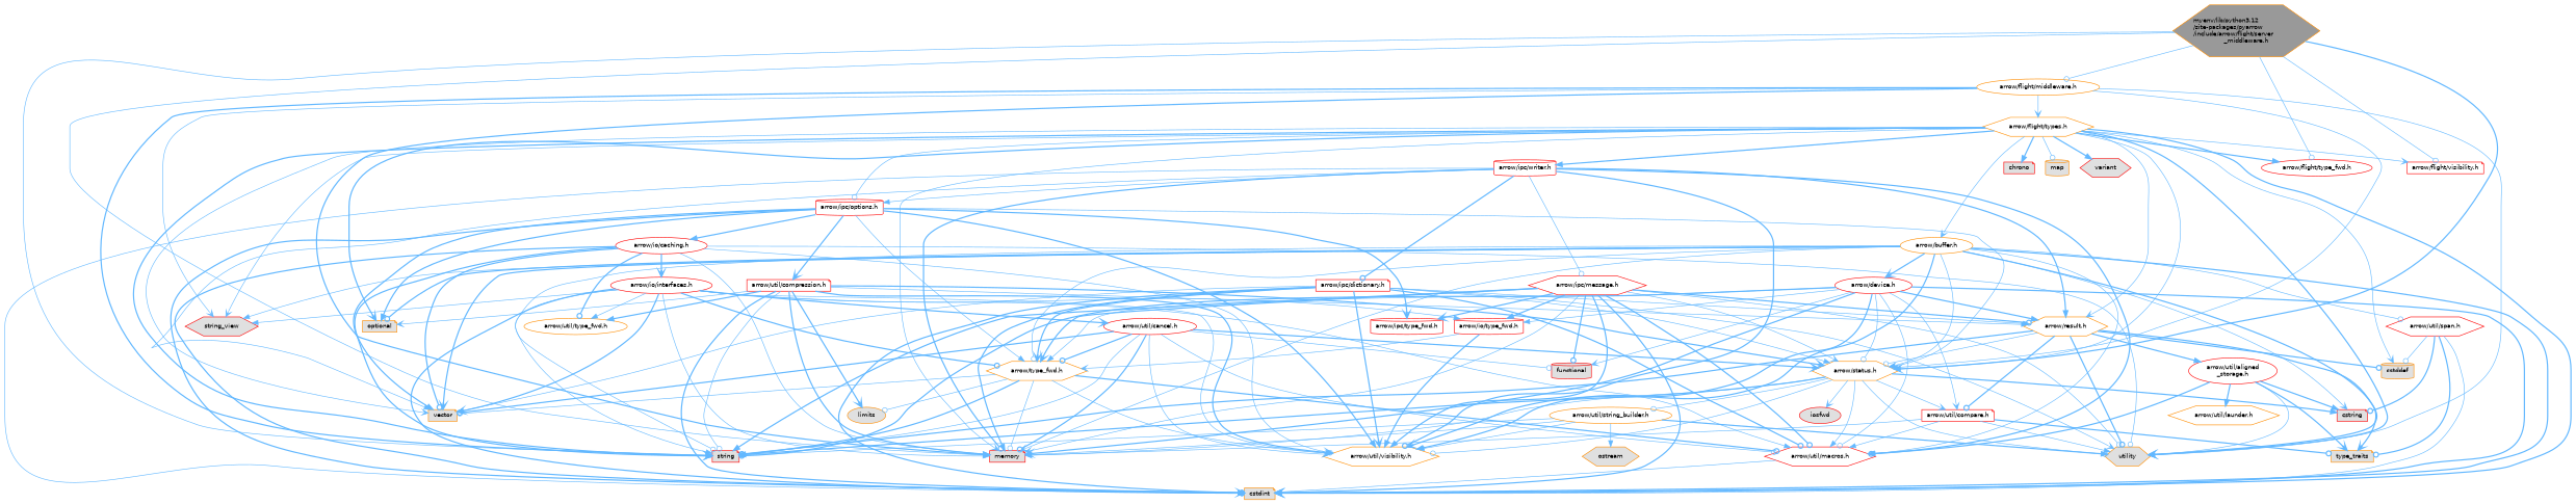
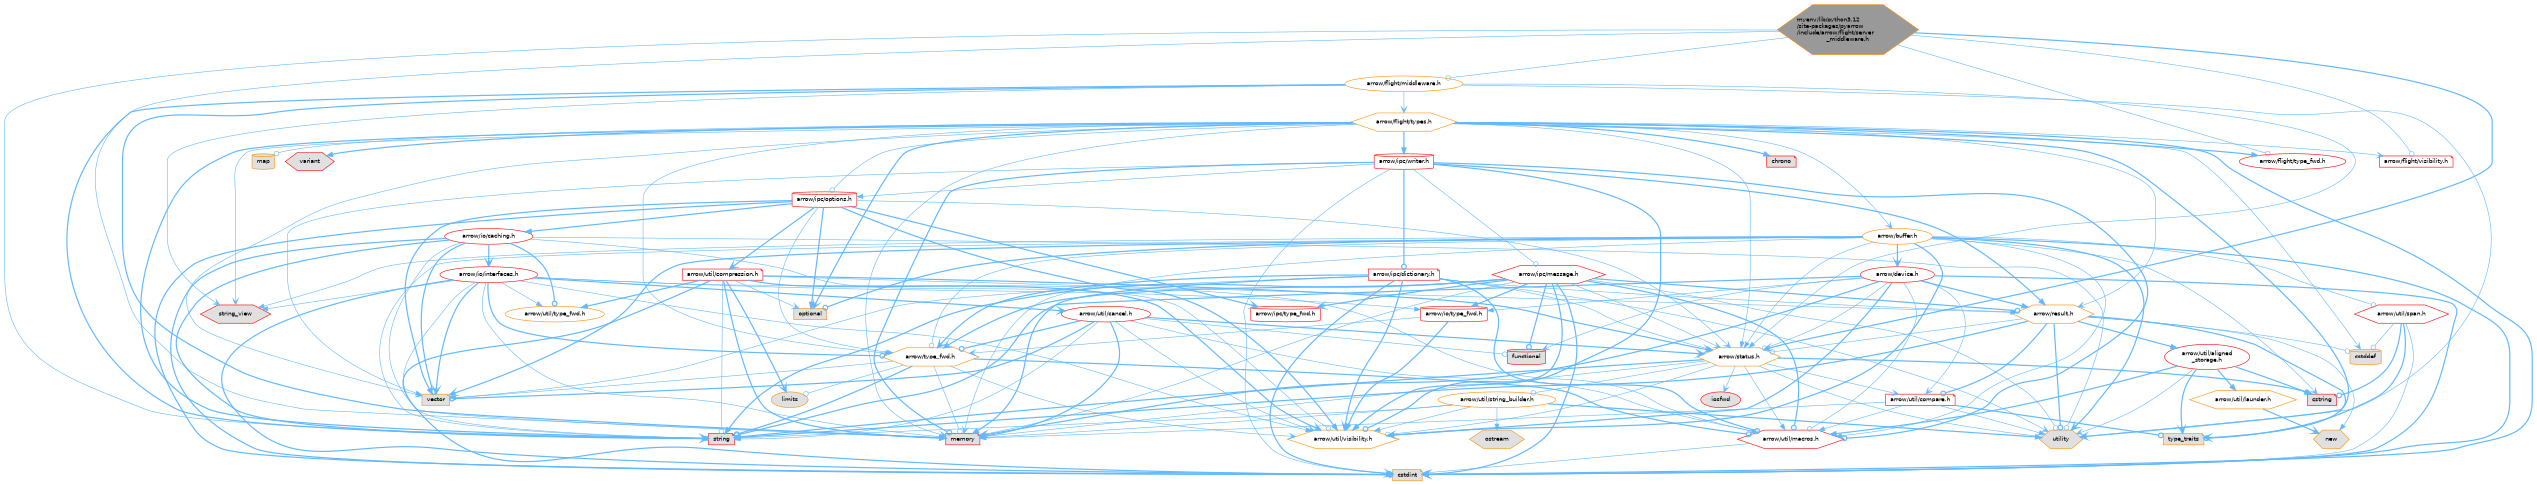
  digraph {
    node [color=red fillcolor=white fontname=Helvetica fontsize=10 shape=hexagon style=filled]
    edge [arrowhead=normal color=steelblue1 fontname=Helvetica fontsize=10 labelfontname=Helvetica labelfontsize=10 style=solid]
    n1 [color=darkorange fillcolor=grey60 fontcolor=black height=0.2 label="myenv/lib/python3.12\l/site-packages/pyarrow\l/include/arrow/flight/server\l_middleware.h" width=0.4]
    n2 [fillcolor="#E0E0E0" height=0.2 label=memory shape=note width=0.4]
    n3 [fillcolor="#E0E0E0" height=0.2 label=string shape=note width=0.4]
    n4 [color=darkorange height=0.2 label="arrow/flight/middleware.h" shape=ellipse width=0.4]
    n5 [color=darkorange height=0.2 label="arrow/status.h" width=0.4]
    n6 [height=0.2 label="arrow/flight/type_fwd.h" shape=ellipse width=0.4]
    n7 [height=0.2 label="arrow/flight/visibility.h" shape=note width=0.4]
    n8 [fillcolor="#E0E0E0" height=0.2 label=string_view width=0.4]
    n9 [color=darkorange fillcolor="#E0E0E0" height=0.2 label=utility width=0.4]
    n10 [color=darkorange height=0.2 label="arrow/flight/types.h" width=0.4]
    n11 [fillcolor="#E0E0E0" height=0.2 label=cstring shape=note width=0.4]
    n12 [height=0.2 label="arrow/util/macros.h" width=0.4]
    n13 [color=darkorange height=0.2 label="arrow/util/visibility.h" width=0.4]
    n14 [height=0.2 label="arrow/util/compare.h" shape=note width=0.4]
    n15 [fillcolor="#E0E0E0" height=0.2 label=iosfwd shape=ellipse width=0.4]
    n16 [color=darkorange height=0.2 label="arrow/util/string_builder.h" shape=ellipse width=0.4]
    n17 [fillcolor="#E0E0E0" height=0.2 label=chrono shape=note width=0.4]
    n18 [color=darkorange fillcolor="#E0E0E0" height=0.2 label=cstddef shape=cylinder width=0.4]
    n19 [color=darkorange fillcolor="#E0E0E0" height=0.2 label=cstdint shape=note width=0.4]
    n20 [color=darkorange fillcolor="#E0E0E0" height=0.2 label=map shape=cylinder width=0.4]
    n21 [color=darkorange fillcolor="#E0E0E0" height=0.2 label=optional shape=note width=0.4]
    n22 [fillcolor="#E0E0E0" height=0.2 label=variant width=0.4]
    n23 [color=darkorange fillcolor="#E0E0E0" height=0.2 label=vector shape=note width=0.4]
    n24 [color=darkorange height=0.2 label="arrow/buffer.h" shape=ellipse width=0.4]
    n25 [color=darkorange height=0.2 label="arrow/result.h" width=0.4]
    n26 [height=0.2 label="arrow/ipc/options.h" shape=cylinder width=0.4]
    n27 [height=0.2 label="arrow/ipc/writer.h" shape=cylinder width=0.4]
    n28 [height=0.2 label="arrow/device.h" shape=ellipse width=0.4]
    n29 [color=darkorange height=0.2 label="arrow/type_fwd.h" width=0.4]
    n30 [height=0.2 label="arrow/util/span.h" width=0.4]
+   n31 [color=darkorange fillcolor="#E0E0E0" height=0.2 label=new width=0.4]
    n32 [color=darkorange fillcolor="#E0E0E0" height=0.2 label=type_traits shape=note width=0.4]
    n33 [height=0.2 label="arrow/util/aligned\l_storage.h" shape=ellipse width=0.4]
    n34 [height=0.2 label="arrow/io/caching.h" shape=ellipse width=0.4]
    n35 [height=0.2 label="arrow/ipc/type_fwd.h" shape=cylinder width=0.4]
    n36 [height=0.2 label="arrow/util/compression.h" shape=note width=0.4]
    n37 [height=0.2 label="arrow/ipc/dictionary.h" shape=note width=0.4]
    n38 [height=0.2 label="arrow/ipc/message.h" width=0.4]
    n39 [fillcolor="#E0E0E0" height=0.2 label=functional shape=cylinder width=0.4]
    n40 [height=0.2 label="arrow/io/type_fwd.h" shape=cylinder width=0.4]
    n41 [color=darkorange fillcolor="#E0E0E0" height=0.2 label=limits shape=ellipse width=0.4]
    n42 [color=darkorange height=0.2 label="arrow/util/launder.h" width=0.4]
    n43 [color=darkorange fillcolor="#E0E0E0" height=0.2 label=ostream width=0.4]
    n44 [height=0.2 label="arrow/io/interfaces.h" shape=ellipse width=0.4]
    n45 [color=darkorange height=0.2 label="arrow/util/type_fwd.h" shape=ellipse width=0.4]
    n46 [height=0.2 label="arrow/util/cancel.h" shape=ellipse width=0.4]
    n1 -> n2 [arrowhead=vee]
    n1 -> n3 [arrowhead=odot]
    n1 -> n4 [arrowhead=odot]
    n1 -> n5 [arrowhead=vee style=bold]
    n1 -> n6 [arrowhead=odot]
    n1 -> n7 [arrowhead=odot]
    n4 -> n2 [style=bold]
    n4 -> n3 [arrowhead=vee style=bold]
    n4 -> n5
    n4 -> n8 [arrowhead=vee]
    n4 -> n9
    n4 -> n10 [arrowhead=vee]
    n5 -> n2 [arrowhead=vee]
    n5 -> n3 [style=bold]
    n5 -> n9 [arrowhead=odot]
    n5 -> n11 [style=bold]
    n5 -> n12
    n5 -> n13 [arrowhead=odot]
    n5 -> n14 [arrowhead=vee]
    n5 -> n15 [arrowhead=vee]
    n5 -> n16 [arrowhead=odot]
    n10 -> n2 [arrowhead=vee]
    n10 -> n3 [arrowhead=vee style=bold]
    n10 -> n5
    n10 -> n6 [style=bold]
    n10 -> n7 [arrowhead=vee]
    n10 -> n8 [arrowhead=vee]
    n10 -> n9 [arrowhead=vee style=bold]
    n10 -> n17 [style=bold]
    n10 -> n18 [arrowhead=vee]
    n10 -> n19 [arrowhead=vee style=bold]
    n10 -> n20 [arrowhead=odot]
    n10 -> n21 [arrowhead=vee style=bold]
    n10 -> n22 [style=bold]
    n10 -> n23 [arrowhead=vee]
    n10 -> n24 [arrowhead=vee]
    n10 -> n25 [arrowhead=vee]
    n10 -> n26 [arrowhead=odot]
    n10 -> n27 [style=bold]
    n12 -> n19
    n14 -> n2
    n14 -> n9
    n14 -> n12
    n14 -> n32 [arrowhead=odot style=bold]
    n16 -> n2
    n16 -> n3
    n16 -> n9 [style=bold]
    n16 -> n13
    n16 -> n43
    n24 -> n2 [arrowhead=vee]
    n24 -> n3 [arrowhead=odot]
    n24 -> n5
    n24 -> n8
    n24 -> n9 [arrowhead=vee style=bold]
    n24 -> n11 [arrowhead=vee]
    n24 -> n12
    n24 -> n13 [style=bold]
    n24 -> n19 [style=bold]
    n24 -> n21 [arrowhead=odot style=bold]
    n24 -> n23 [arrowhead=vee style=bold]
    n24 -> n28 [arrowhead=vee style=bold]
    n24 -> n29 [arrowhead=odot]
    n24 -> n30 [arrowhead=odot]
    n25 -> n3 [arrowhead=odot style=bold]
    n25 -> n5 [arrowhead=odot]
    n25 -> n9 [arrowhead=odot style=bold]
    n25 -> n14 [arrowhead=odot style=bold]
-   n25 -> n18 [arrowhead=odot style=bold]
+   n25 -> n18 [arrowhead=odot]
+   n25 -> n31
    n25 -> n32 [arrowhead=vee style=bold]
    n25 -> n33 [style=bold]
    n26 -> n5 [arrowhead=vee]
    n26 -> n13 [style=bold]
    n26 -> n19 [arrowhead=odot style=bold]
    n26 -> n21 [style=bold]
    n26 -> n23 [style=bold]
    n26 -> n29
    n26 -> n34 [style=bold]
    n26 -> n35 [arrowhead=vee style=bold]
    n26 -> n36 [arrowhead=vee style=bold]
    n27 -> n2 [arrowhead=odot style=bold]
    n27 -> n12 [arrowhead=odot style=bold]
    n27 -> n13 [arrowhead=odot style=bold]
    n27 -> n19
    n27 -> n23
    n27 -> n25 [style=bold]
    n27 -> n26
    n27 -> n37 [arrowhead=odot style=bold]
    n27 -> n38 [arrowhead=odot]
    n28 -> n2 [arrowhead=vee style=bold]
    n28 -> n3 [arrowhead=odot style=bold]
    n28 -> n5 [arrowhead=odot]
    n28 -> n12 [arrowhead=odot]
    n28 -> n13 [arrowhead=vee style=bold]
    n28 -> n14 [arrowhead=vee]
    n28 -> n19 [arrowhead=vee style=bold]
    n28 -> n25 [style=bold]
-   n28 -> n29
+   n10 -> n29
    n28 -> n39 [arrowhead=vee]
    n28 -> n40
    n29 -> n2 [arrowhead=odot]
    n29 -> n3 [arrowhead=odot style=bold]
    n29 -> n12 [arrowhead=odot style=bold]
    n29 -> n13 [arrowhead=vee]
    n29 -> n23 [arrowhead=odot]
    n29 -> n41 [arrowhead=odot]
    n30 -> n11 [arrowhead=odot style=bold]
    n30 -> n18 [arrowhead=odot]
    n30 -> n19
    n30 -> n32 [arrowhead=odot style=bold]
    n33 -> n9 [arrowhead=vee]
    n33 -> n11 [style=bold]
    n33 -> n12 [style=bold]
    n33 -> n32 [arrowhead=vee style=bold]
    n33 -> n42 [style=bold]
    n34 -> n2
    n34 -> n3 [style=bold]
    n34 -> n9 [arrowhead=odot]
    n34 -> n13 [arrowhead=odot]
    n34 -> n19 [arrowhead=odot style=bold]
    n34 -> n23 [arrowhead=odot style=bold]
    n34 -> n44 [arrowhead=vee style=bold]
    n34 -> n45 [arrowhead=odot style=bold]
    n36 -> n2 [style=bold]
    n36 -> n3 [arrowhead=odot]
    n36 -> n5 [arrowhead=vee style=bold]
    n36 -> n13 [arrowhead=vee style=bold]
    n36 -> n19 [style=bold]
    n36 -> n21 [arrowhead=vee]
    n36 -> n25
    n36 -> n41 [arrowhead=vee style=bold]
    n36 -> n45 [style=bold]
    n37 -> n2 [style=bold]
    n37 -> n5
    n37 -> n9 [arrowhead=vee]
    n37 -> n12 [arrowhead=odot style=bold]
    n37 -> n13 [arrowhead=vee style=bold]
    n37 -> n19 [arrowhead=vee style=bold]
    n37 -> n23
    n37 -> n25
    n37 -> n29 [arrowhead=vee style=bold]
    n38 -> n2 [arrowhead=vee]
    n38 -> n3 [style=bold]
    n38 -> n5 [arrowhead=vee]
    n38 -> n9 [arrowhead=odot]
    n38 -> n12 [arrowhead=odot style=bold]
    n38 -> n13 [style=bold]
    n38 -> n19 [arrowhead=vee style=bold]
    n38 -> n25 [arrowhead=odot style=bold]
    n38 -> n29 [arrowhead=vee style=bold]
    n38 -> n35 [arrowhead=vee style=bold]
    n38 -> n39 [arrowhead=odot style=bold]
    n38 -> n40 [style=bold]
    n40 -> n13 [style=bold]
    n40 -> n29 [arrowhead=vee]
+   n42 -> n31 [arrowhead=vee style=bold]
    n44 -> n2
    n44 -> n3
    n44 -> n8
    n44 -> n12
    n44 -> n13
    n44 -> n19 [arrowhead=odot style=bold]
    n44 -> n23 [arrowhead=vee style=bold]
    n44 -> n29 [arrowhead=odot style=bold]
    n44 -> n40
    n44 -> n45
    n44 -> n46 [arrowhead=vee style=bold]
    n46 -> n2 [arrowhead=odot style=bold]
    n46 -> n3
    n46 -> n5 [arrowhead=vee style=bold]
    n46 -> n12 [arrowhead=odot]
    n46 -> n13 [arrowhead=vee]
    n46 -> n23 [arrowhead=odot style=bold]
    n46 -> n29 [arrowhead=odot style=bold]
    n46 -> n39 [arrowhead=odot]
  }
